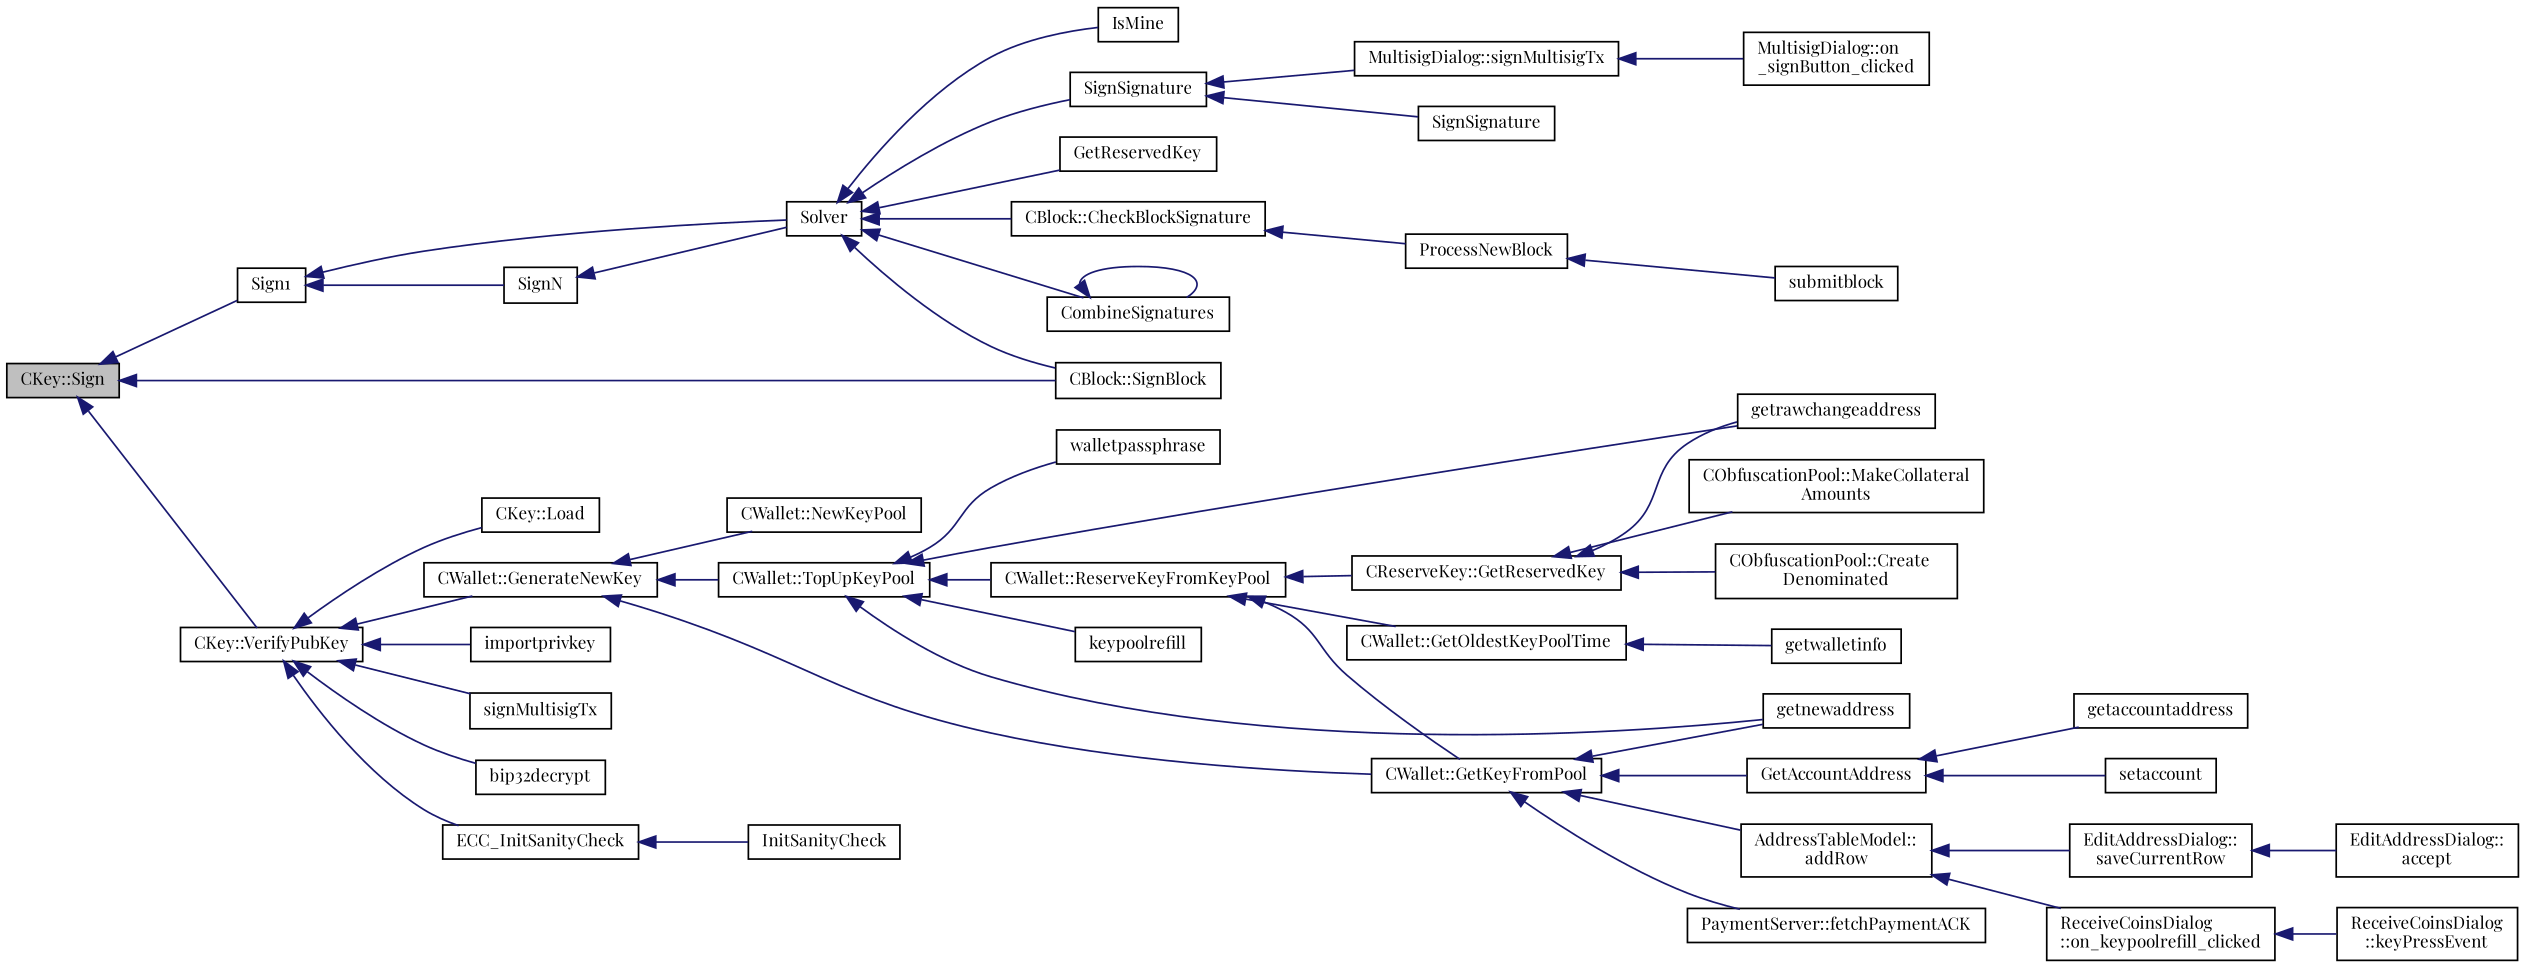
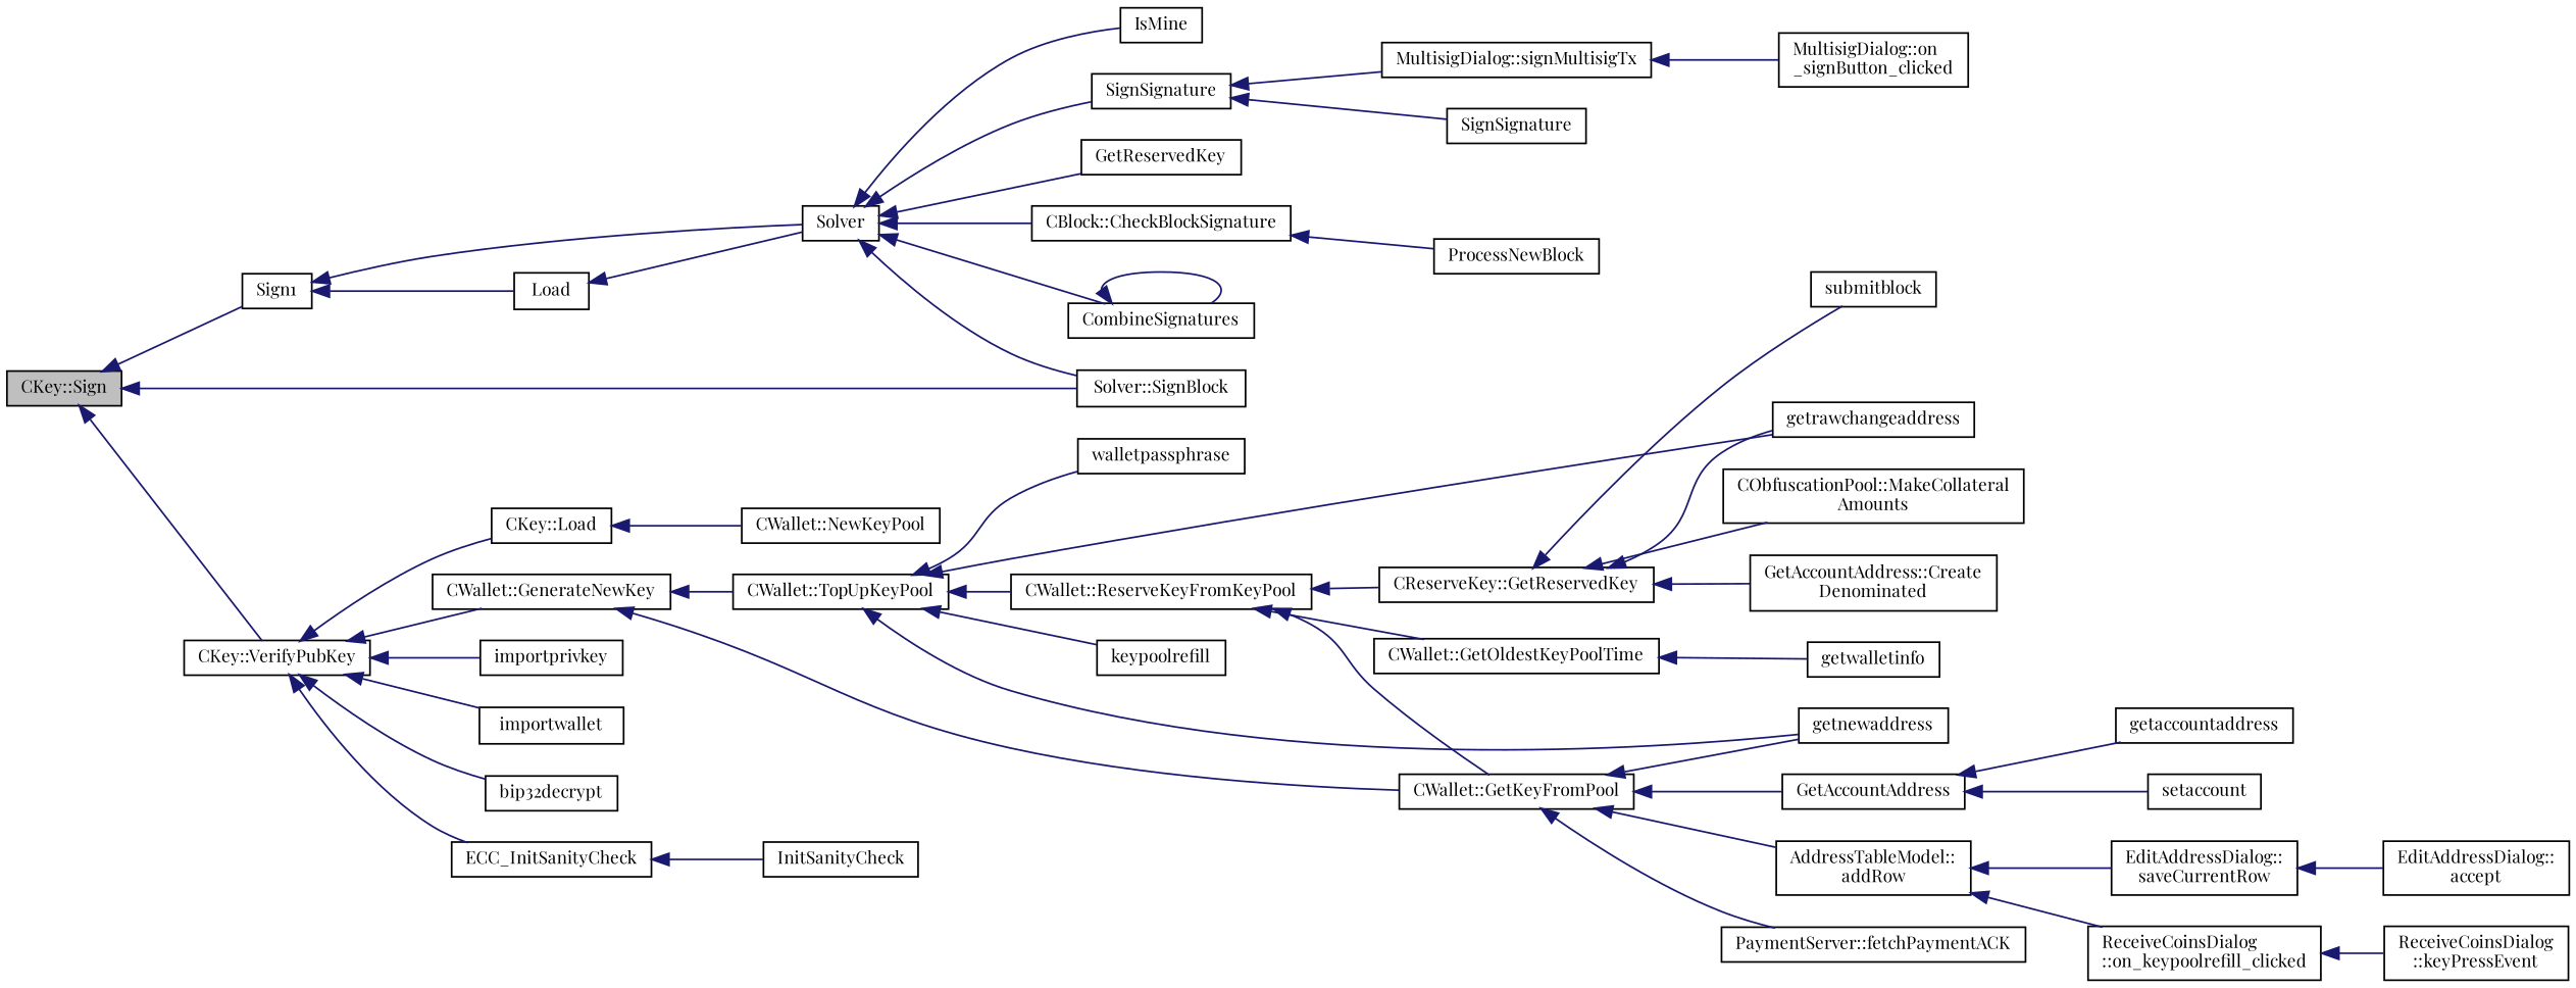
  digraph {
    fontname="Playfair Display"
    rankdir=LR
    node [color=black fillcolor=white fontname="Playfair Display" fontsize=10 shape=record style=filled]
    edge [color=midnightblue dir=back fontname="Playfair Display" fontsize=10 labelfontname=Helvetica labelfontsize=10 style=solid]
    n1 [fillcolor=grey75 fontcolor=black height=0.2 label="CKey::Sign" width=0.4]
    n2 [height=0.2 label="CKey::VerifyPubKey" width=0.4]
-   n3 [height=0.2 label="CBlock::SignBlock" width=0.4]
+   n3 [height=0.2 label="Solver::SignBlock" width=0.4]
    n4 [height=0.2 label=Sign1 width=0.4]
    n5 [height=0.2 label="CKey::Load" width=0.4]
    n6 [height=0.2 label=ECC_InitSanityCheck width=0.4]
    n7 [height=0.2 label=importprivkey width=0.4]
-   n8 [height=0.2 label=signMultisigTx width=0.4]
+   n8 [height=0.2 label=importwallet width=0.4]
    n9 [height=0.2 label=bip32decrypt width=0.4]
    n10 [height=0.2 label="CWallet::GenerateNewKey" width=0.4]
-   n11 [height=0.2 label=SignN width=0.4]
+   n11 [height=0.2 label=Load width=0.4]
    n12 [height=0.2 label=Solver width=0.4]
    n13 [height=0.2 label=InitSanityCheck width=0.4]
    n14 [height=0.2 label="CWallet::NewKeyPool" width=0.4]
    n15 [height=0.2 label="CWallet::TopUpKeyPool" width=0.4]
    n16 [height=0.2 label="CWallet::GetKeyFromPool" width=0.4]
    n17 [height=0.2 label=getnewaddress width=0.4]
    n18 [height=0.2 label=getrawchangeaddress width=0.4]
    n19 [height=0.2 label=keypoolrefill width=0.4]
    n20 [height=0.2 label=walletpassphrase width=0.4]
    n21 [height=0.2 label="CWallet::ReserveKeyFromKeyPool" width=0.4]
    n22 [height=0.2 label="AddressTableModel::\laddRow" width=0.4]
    n23 [height=0.2 label="PaymentServer::fetchPaymentACK" width=0.4]
    n24 [height=0.2 label=GetAccountAddress width=0.4]
    n25 [height=0.2 label="CWallet::GetOldestKeyPoolTime" width=0.4]
    n26 [height=0.2 label="CReserveKey::GetReservedKey" width=0.4]
    n27 [height=0.2 label=getwalletinfo width=0.4]
    n28 [height=0.2 label="CObfuscationPool::MakeCollateral\lAmounts" width=0.4]
-   n29 [height=0.2 label="CObfuscationPool::Create\lDenominated" width=0.4]
+   n29 [height=0.2 label="GetAccountAddress::Create\lDenominated" width=0.4]
    n30 [height=0.2 label="EditAddressDialog::\lsaveCurrentRow" width=0.4]
    n31 [height=0.2 label="ReceiveCoinsDialog\l::on_keypoolrefill_clicked" width=0.4]
    n32 [height=0.2 label=getaccountaddress width=0.4]
    n33 [height=0.2 label=setaccount width=0.4]
    n34 [height=0.2 label="EditAddressDialog::\laccept" width=0.4]
    n35 [height=0.2 label="ReceiveCoinsDialog\l::keyPressEvent" width=0.4]
    n36 [height=0.2 label=GetReservedKey width=0.4]
    n37 [height=0.2 label="CBlock::CheckBlockSignature" width=0.4]
    n38 [height=0.2 label=SignSignature width=0.4]
    n39 [height=0.2 label=CombineSignatures width=0.4]
    n40 [height=0.2 label=IsMine width=0.4]
    n41 [height=0.2 label=ProcessNewBlock width=0.4]
    n42 [height=0.2 label="MultisigDialog::signMultisigTx" width=0.4]
    n43 [height=0.2 label=SignSignature width=0.4]
    n44 [height=0.2 label=submitblock width=0.4]
    n45 [height=0.2 label="MultisigDialog::on\l_signButton_clicked" width=0.4]
    n1 -> n2
    n1 -> n3
    n1 -> n4
    n2 -> n5
    n2 -> n6
    n2 -> n7
    n2 -> n8
    n2 -> n9
    n2 -> n10
    n4 -> n11
    n4 -> n12
    n6 -> n13
-   n10 -> n14
+   n5 -> n14
    n10 -> n15
    n10 -> n16
    n11 -> n12
    n12 -> n3
    n12 -> n36
    n12 -> n37
    n12 -> n38
    n12 -> n39
    n12 -> n40
    n15 -> n17
    n15 -> n18
    n15 -> n19
    n15 -> n20
    n15 -> n21
    n16 -> n17
    n16 -> n22
    n16 -> n23
    n16 -> n24
    n21 -> n16
    n21 -> n25
    n21 -> n26
    n22 -> n30
    n22 -> n31
    n24 -> n32
    n24 -> n33
    n25 -> n27
    n26 -> n18
    n26 -> n28
    n26 -> n29
    n30 -> n34
    n31 -> n35
    n37 -> n41
    n38 -> n42
    n38 -> n43
    n39 -> n39
-   n41 -> n44
+   n26 -> n44
    n42 -> n45
  }
